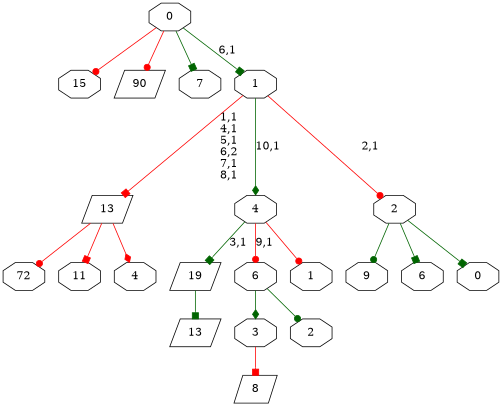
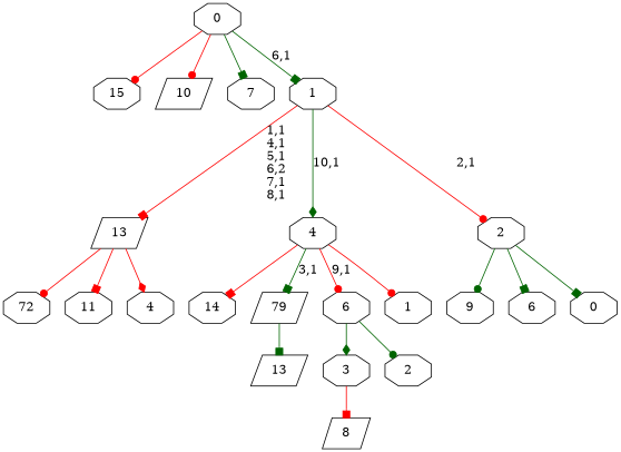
  digraph {
    node [shape=octagon]
    edge [arrowhead=box color=red]
    n1 [label=15]
+   n2 [label=14]
    n3 [label=13 shape=parallelogram]
    n4 [label=72]
    n5 [label=11]
-   n6 [label=90 shape=parallelogram]
+   n6 [label=10 shape=parallelogram]
    n7 [label=9]
    n8 [label=8 shape=parallelogram]
-   19 [shape=parallelogram]
+   19 [shape=parallelogram label=79]
    n10 [label=7]
    n11 [label=6]
    n12 [label=4]
    13 [shape=parallelogram]
    n14 [label=3]
    n15 [label=2]
    6
    n17 [label=1]
    4
    n19 [label=0]
    2
    1
    0
    19 -> n3 [color=darkgreen]
    13 -> n4 [arrowhead=dot]
    13 -> n5
    13 -> n12 [arrowhead=diamond]
    n14 -> n8
    6 -> n14 [arrowhead=diamond color=darkgreen]
    6 -> n15 [arrowhead=dot color=darkgreen]
+   4 -> n2
    4 -> 19 [color=darkgreen label="3,1"]
    4 -> 6 [arrowhead=dot label="9,1"]
    4 -> n17 [arrowhead=dot]
    2 -> n7 [arrowhead=dot color=darkgreen]
    2 -> n11 [color=darkgreen]
    2 -> n19 [color=darkgreen]
    1 -> 13 [label="1,1\n4,1\n5,1\n6,2\n7,1\n8,1"]
    1 -> 4 [arrowhead=diamond color=darkgreen label="10,1"]
    1 -> 2 [arrowhead=dot label="2,1"]
    0 -> n1 [arrowhead=dot]
    0 -> n6 [arrowhead=dot]
    0 -> n10 [color=darkgreen]
    0 -> 1 [color=darkgreen label="6,1"]
  }
